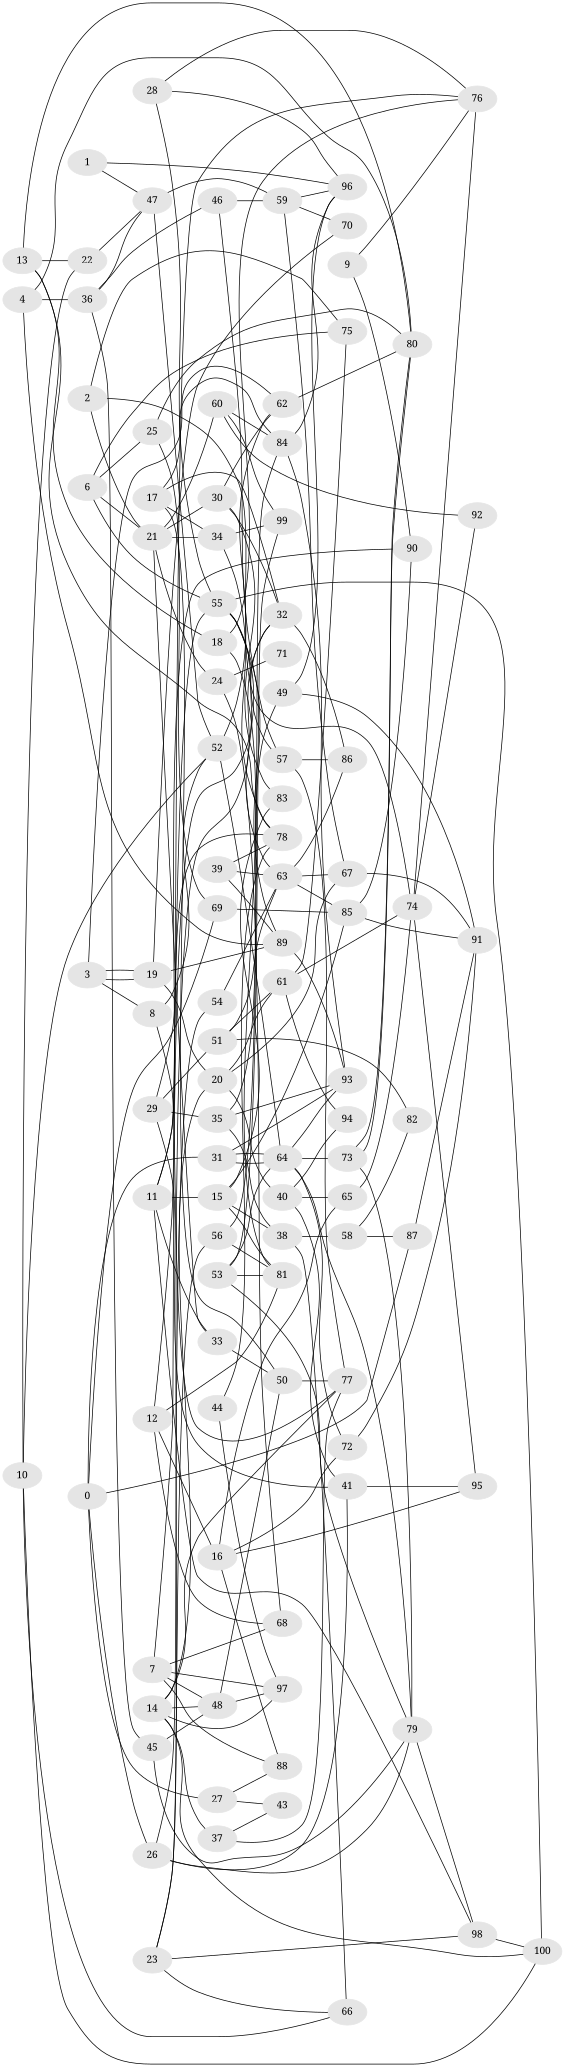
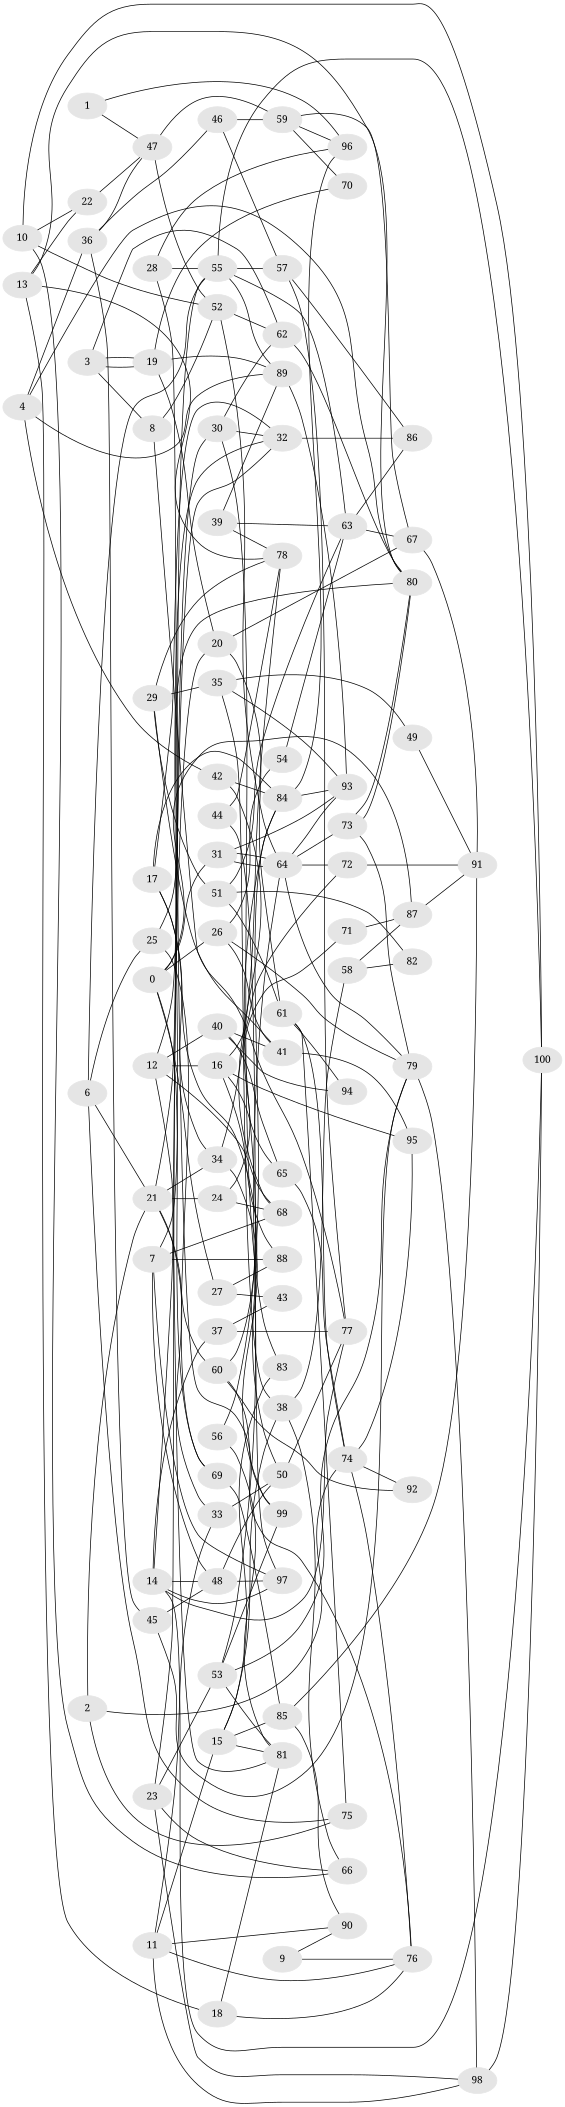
  graph {
    fontname="Noto Serif"
    rankdir=LR
    node [color=gray90 fontname="Noto Serif" style=filled]
    edge [fontname="Noto Serif"]
    1
    47
    96
    52
    59
    2
    21
    74
    75
    33
    34
    24
    30
    60
    76
    95
    92
    3
    8
    19
    62
    77
    89
    20
    70
    80
    4
    36
+   42
    45
    46
    68
    84
    93
    n35 [label=0]
    26
    27
    31
    69
    87
    41
    54
    79
    88
    43
    64
    85
    91
    6
    25
    55
    100
    63
    57
    7
    97
    32
    48
    86
    50
    9
    90
    10
    22
    66
    11
    15
    98
    81
    38
    83
    12
    16
    40
    65
    72
    94
    13
    18
    78
    14
    37
    61
    67
    58
    17
    99
    71
    23
    56
    28
    29
    35
    51
    49
    82
    73
    39
    44
    53
    1 -- 47
    1 -- 96
    47 -- 52
    47 -- 59
    52 -- 62
    52 -- 64
    59 -- 96
    59 -- 70
    59 -- 67
    2 -- 21
    2 -- 74
    2 -- 75
    21 -- 33
    21 -- 34
    21 -- 24
    21 -- 30
    21 -- 60
    74 -- 76
    74 -- 95
    74 -- 92
    33 -- 50
    34 -- 78
    34 -- 99
    24 -- 68
    24 -- 71
    30 -- 62
    30 -- 32
    30 -- 83
    60 -- 92
    60 -- 84
    60 -- 99
    3 -- 8
    3 -- 19
    3 -- 19
    3 -- 62
    8 -- 52
    8 -- 77
    19 -- 89
    19 -- 20
    19 -- 70
    62 -- 80
    89 -- 93
    20 -- 61
    20 -- 67
    4 -- 89
    4 -- 80
    4 -- 36
+   4 -- 42
    36 -- 47
    36 -- 45
    36 -- 46
+   42 -- 68
+   42 -- 84
    45 -- 79
    45 -- 48
    46 -- 59
    46 -- 57
    84 -- 96
    84 -- 93
    n35 -- 26
    n35 -- 27
    n35 -- 31
    n35 -- 69
    n35 -- 87
    26 -- 41
    26 -- 54
    26 -- 79
    27 -- 88
    27 -- 43
    31 -- 93
    31 -- 64
    31 -- 64
    69 -- 85
    87 -- 91
    41 -- 95
    54 -- 63
    79 -- 98
    64 -- 93
    64 -- 79
    64 -- 72
    64 -- 73
    85 -- 91
    85 -- 90
    6 -- 21
    6 -- 75
    6 -- 25
    6 -- 55
    25 -- 80
    25 -- 69
    55 -- 89
    55 -- 100
    55 -- 63
    55 -- 57
-   63 -- 85
    63 -- 86
    63 -- 67
    57 -- 77
    57 -- 86
    7 -- 68
    7 -- 88
    7 -- 97
    7 -- 32
    7 -- 48
    32 -- 86
    48 -- 97
    48 -- 50
    50 -- 77
    9 -- 76
    9 -- 90
    10 -- 52
    10 -- 100
    10 -- 22
    10 -- 66
    22 -- 47
    11 -- 33
    11 -- 76
    11 -- 90
    11 -- 15
    11 -- 98
    15 -- 85
    15 -- 81
    15 -- 38
    15 -- 83
    98 -- 100
    38 -- 66
    38 -- 58
    12 -- 68
    12 -- 55
    12 -- 81
    12 -- 16
-   20 -- 40
+   12 -- 40
    16 -- 95
    16 -- 88
    16 -- 65
    16 -- 72
    40 -- 41
    40 -- 65
    40 -- 94
    65 -- 74
    72 -- 91
    13 -- 80
    13 -- 22
    13 -- 18
    13 -- 78
    18 -- 76
    18 -- 81
    14 -- 77
    14 -- 20
    14 -- 100
    14 -- 97
    14 -- 48
    14 -- 37
    37 -- 77
    37 -- 43
    61 -- 74
    61 -- 75
    61 -- 94
    67 -- 91
    58 -- 87
    58 -- 82
    17 -- 34
    17 -- 84
    17 -- 32
    17 -- 50
+   71 -- 87
    23 -- 32
    23 -- 66
    23 -- 98
-   23 -- 56
+   23 -- 53
    56 -- 84
    56 -- 81
    28 -- 96
    28 -- 76
    28 -- 55
    29 -- 41
    29 -- 78
    29 -- 35
    29 -- 51
    35 -- 93
    35 -- 38
    35 -- 49
    51 -- 63
    51 -- 61
    51 -- 82
-   49 -- 96
    49 -- 91
    73 -- 80
    73 -- 80
    73 -- 79
    39 -- 89
    39 -- 63
    39 -- 78
    44 -- 97
    44 -- 78
    53 -- 79
    53 -- 64
    53 -- 81
    53 -- 99
  }
